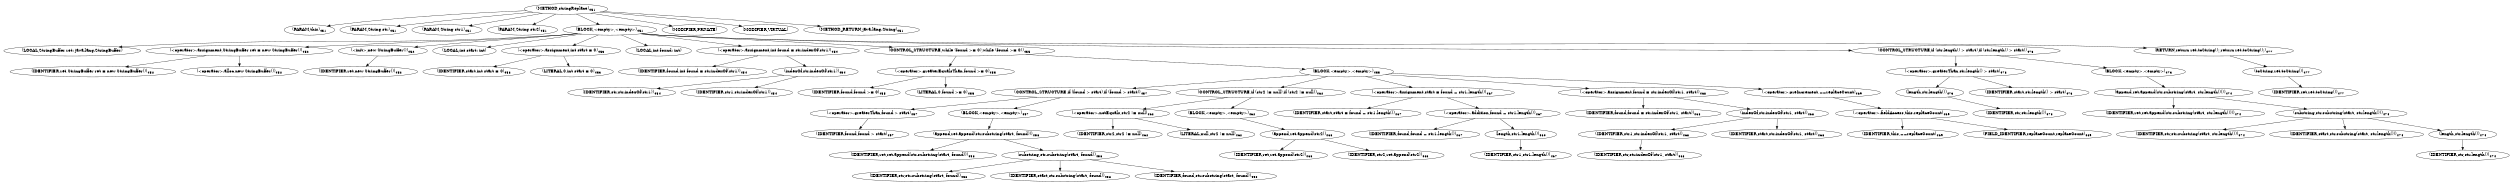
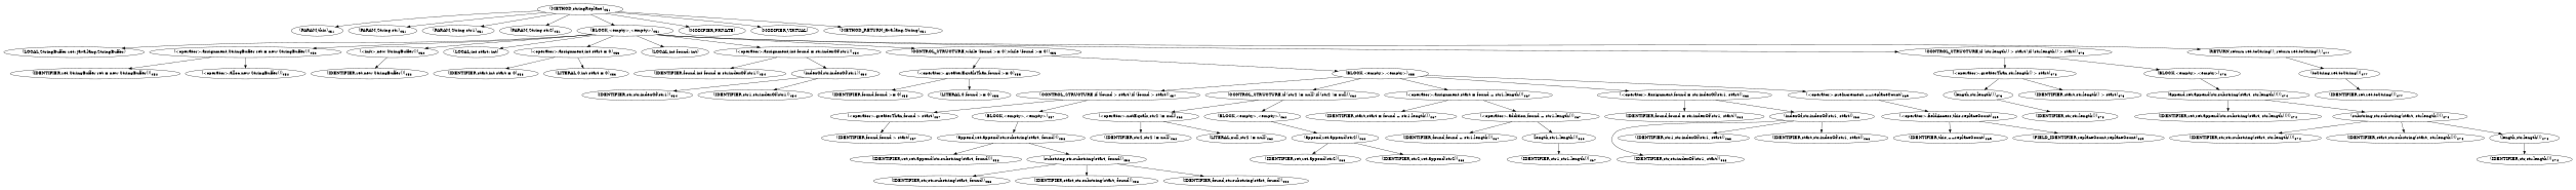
  digraph {
    n1 [label=<(METHOD,stringReplace)<SUB>451</SUB>>]
    n2 [label=<(PARAM,this)<SUB>451</SUB>>]
    n3 [label=<(PARAM,String str)<SUB>451</SUB>>]
    n4 [label=<(PARAM,String str1)<SUB>451</SUB>>]
    n5 [label=<(PARAM,String str2)<SUB>451</SUB>>]
    n6 [label=<(BLOCK,&lt;empty&gt;,&lt;empty&gt;)<SUB>451</SUB>>]
    n7 [label=<(MODIFIER,PRIVATE)>]
    n8 [label=<(MODIFIER,VIRTUAL)>]
    n9 [label=<(METHOD_RETURN,java.lang.String)<SUB>451</SUB>>]
    n10 [label=<(LOCAL,StringBuffer ret: java.lang.StringBuffer)>]
    n11 [label=<(&lt;operator&gt;.assignment,StringBuffer ret = new StringBuffer())<SUB>452</SUB>>]
    n12 [label=<(&lt;init&gt;,new StringBuffer())<SUB>452</SUB>>]
    n13 [label=<(LOCAL,int start: int)>]
    n14 [label=<(&lt;operator&gt;.assignment,int start = 0)<SUB>453</SUB>>]
    n15 [label=<(LOCAL,int found: int)>]
    n16 [label=<(&lt;operator&gt;.assignment,int found = str.indexOf(str1))<SUB>454</SUB>>]
    n17 [label=<(CONTROL_STRUCTURE,while (found &gt;= 0),while (found &gt;= 0))<SUB>455</SUB>>]
    n18 [label=<(CONTROL_STRUCTURE,if (str.length() &gt; start),if (str.length() &gt; start))<SUB>473</SUB>>]
    n19 [label=<(RETURN,return ret.toString();,return ret.toString();)<SUB>477</SUB>>]
    n20 [label=<(IDENTIFIER,ret,StringBuffer ret = new StringBuffer())<SUB>452</SUB>>]
    n21 [label=<(&lt;operator&gt;.alloc,new StringBuffer())<SUB>452</SUB>>]
    n22 [label=<(IDENTIFIER,ret,new StringBuffer())<SUB>452</SUB>>]
    n23 [label=<(IDENTIFIER,start,int start = 0)<SUB>453</SUB>>]
    n24 [label=<(LITERAL,0,int start = 0)<SUB>453</SUB>>]
    n25 [label=<(IDENTIFIER,found,int found = str.indexOf(str1))<SUB>454</SUB>>]
    n26 [label=<(indexOf,str.indexOf(str1))<SUB>454</SUB>>]
    n27 [label=<(&lt;operator&gt;.greaterEqualsThan,found &gt;= 0)<SUB>455</SUB>>]
    n28 [label=<(BLOCK,&lt;empty&gt;,&lt;empty&gt;)<SUB>455</SUB>>]
    n29 [label=<(&lt;operator&gt;.greaterThan,str.length() &gt; start)<SUB>473</SUB>>]
    n30 [label=<(BLOCK,&lt;empty&gt;,&lt;empty&gt;)<SUB>473</SUB>>]
    n31 [label=<(toString,ret.toString())<SUB>477</SUB>>]
    n32 [label=<(IDENTIFIER,str,str.indexOf(str1))<SUB>454</SUB>>]
    n33 [label=<(IDENTIFIER,str1,str.indexOf(str1))<SUB>454</SUB>>]
    n34 [label=<(IDENTIFIER,found,found &gt;= 0)<SUB>455</SUB>>]
    n35 [label=<(LITERAL,0,found &gt;= 0)<SUB>455</SUB>>]
    n36 [label=<(CONTROL_STRUCTURE,if (found &gt; start),if (found &gt; start))<SUB>457</SUB>>]
    n37 [label=<(CONTROL_STRUCTURE,if (str2 != null),if (str2 != null))<SUB>462</SUB>>]
    n38 [label=<(&lt;operator&gt;.assignment,start = found + str1.length())<SUB>467</SUB>>]
    n39 [label=<(&lt;operator&gt;.assignment,found = str.indexOf(str1, start))<SUB>468</SUB>>]
    n40 [label=<(&lt;operator&gt;.preIncrement,++replaceCount)<SUB>469</SUB>>]
    n41 [label=<(&lt;operator&gt;.greaterThan,found &gt; start)<SUB>457</SUB>>]
    n42 [label=<(BLOCK,&lt;empty&gt;,&lt;empty&gt;)<SUB>457</SUB>>]
    n43 [label=<(&lt;operator&gt;.notEquals,str2 != null)<SUB>462</SUB>>]
    n44 [label=<(BLOCK,&lt;empty&gt;,&lt;empty&gt;)<SUB>462</SUB>>]
    n45 [label=<(IDENTIFIER,start,start = found + str1.length())<SUB>467</SUB>>]
    n46 [label=<(&lt;operator&gt;.addition,found + str1.length())<SUB>467</SUB>>]
    n47 [label=<(IDENTIFIER,found,found = str.indexOf(str1, start))<SUB>468</SUB>>]
    n48 [label=<(indexOf,str.indexOf(str1, start))<SUB>468</SUB>>]
    n49 [label=<(&lt;operator&gt;.fieldAccess,this.replaceCount)<SUB>469</SUB>>]
    n50 [label=<(IDENTIFIER,found,found &gt; start)<SUB>457</SUB>>]
    n51 [label=<(append,ret.append(str.substring(start, found)))<SUB>458</SUB>>]
    n52 [label=<(IDENTIFIER,ret,ret.append(str.substring(start, found)))<SUB>458</SUB>>]
    n53 [label=<(substring,str.substring(start, found))<SUB>458</SUB>>]
    n54 [label=<(IDENTIFIER,str,str.substring(start, found))<SUB>458</SUB>>]
    n55 [label=<(IDENTIFIER,start,str.substring(start, found))<SUB>458</SUB>>]
    n56 [label=<(IDENTIFIER,found,str.substring(start, found))<SUB>458</SUB>>]
    n57 [label=<(IDENTIFIER,str2,str2 != null)<SUB>462</SUB>>]
    n58 [label=<(LITERAL,null,str2 != null)<SUB>462</SUB>>]
    n59 [label=<(append,ret.append(str2))<SUB>463</SUB>>]
    n60 [label=<(IDENTIFIER,ret,ret.append(str2))<SUB>463</SUB>>]
    n61 [label=<(IDENTIFIER,str2,ret.append(str2))<SUB>463</SUB>>]
    n62 [label=<(IDENTIFIER,found,found + str1.length())<SUB>467</SUB>>]
    n63 [label=<(length,str1.length())<SUB>460</SUB>>]
    n64 [label=<(IDENTIFIER,str1,str1.length())<SUB>467</SUB>>]
    n65 [label=<(IDENTIFIER,str,str.indexOf(str1, start))<SUB>468</SUB>>]
    n66 [label=<(IDENTIFIER,str1,str.indexOf(str1, start))<SUB>468</SUB>>]
    n67 [label=<(IDENTIFIER,start,str.indexOf(str1, start))<SUB>468</SUB>>]
    n68 [label=<(IDENTIFIER,this,++replaceCount)<SUB>469</SUB>>]
    n69 [label=<(FIELD_IDENTIFIER,replaceCount,replaceCount)<SUB>469</SUB>>]
    n70 [label=<(length,str.length())<SUB>473</SUB>>]
    n71 [label=<(IDENTIFIER,start,str.length() &gt; start)<SUB>473</SUB>>]
    n72 [label=<(append,ret.append(str.substring(start, str.length())))<SUB>474</SUB>>]
    n73 [label=<(IDENTIFIER,str,str.length())<SUB>473</SUB>>]
    n74 [label=<(IDENTIFIER,ret,ret.append(str.substring(start, str.length())))<SUB>474</SUB>>]
    n75 [label=<(substring,str.substring(start, str.length()))<SUB>474</SUB>>]
    n76 [label=<(IDENTIFIER,str,str.substring(start, str.length()))<SUB>474</SUB>>]
    n77 [label=<(IDENTIFIER,start,str.substring(start, str.length()))<SUB>474</SUB>>]
    n78 [label=<(length,str.length())<SUB>474</SUB>>]
    n79 [label=<(IDENTIFIER,str,str.length())<SUB>474</SUB>>]
    n80 [label=<(IDENTIFIER,ret,ret.toString())<SUB>477</SUB>>]
    n1 -> n2
    n1 -> n3
    n1 -> n4
    n1 -> n5
    n1 -> n6
    n1 -> n7
    n1 -> n8
    n1 -> n9
    n6 -> n10
    n6 -> n11
    n6 -> n12
    n6 -> n13
    n6 -> n14
    n6 -> n15
    n6 -> n16
    n6 -> n17
    n6 -> n18
    n6 -> n19
    n11 -> n20
    n11 -> n21
    n12 -> n22
    n14 -> n23
    n14 -> n24
    n16 -> n25
    n16 -> n26
    n17 -> n27
    n17 -> n28
    n18 -> n29
    n18 -> n30
    n19 -> n31
    n26 -> n32
    n26 -> n33
    n27 -> n34
    n27 -> n35
    n28 -> n36
    n28 -> n37
    n28 -> n38
    n28 -> n39
    n28 -> n40
    n29 -> n70
    n29 -> n71
    n30 -> n72
    n31 -> n80
    n36 -> n41
    n36 -> n42
    n37 -> n43
    n37 -> n44
    n38 -> n45
    n38 -> n46
    n39 -> n47
    n39 -> n48
    n40 -> n49
    n41 -> n50
    n42 -> n51
    n43 -> n57
    n43 -> n58
    n44 -> n59
    n46 -> n62
    n46 -> n63
-   n66 -> n65
+   n48 -> n65
    n48 -> n66
    n48 -> n67
    n49 -> n68
    n49 -> n69
    n51 -> n52
    n51 -> n53
    n53 -> n54
    n53 -> n55
    n53 -> n56
    n59 -> n60
    n59 -> n61
    n63 -> n64
    n70 -> n73
    n72 -> n74
    n72 -> n75
    n75 -> n76
    n75 -> n77
    n75 -> n78
    n78 -> n79
  }
